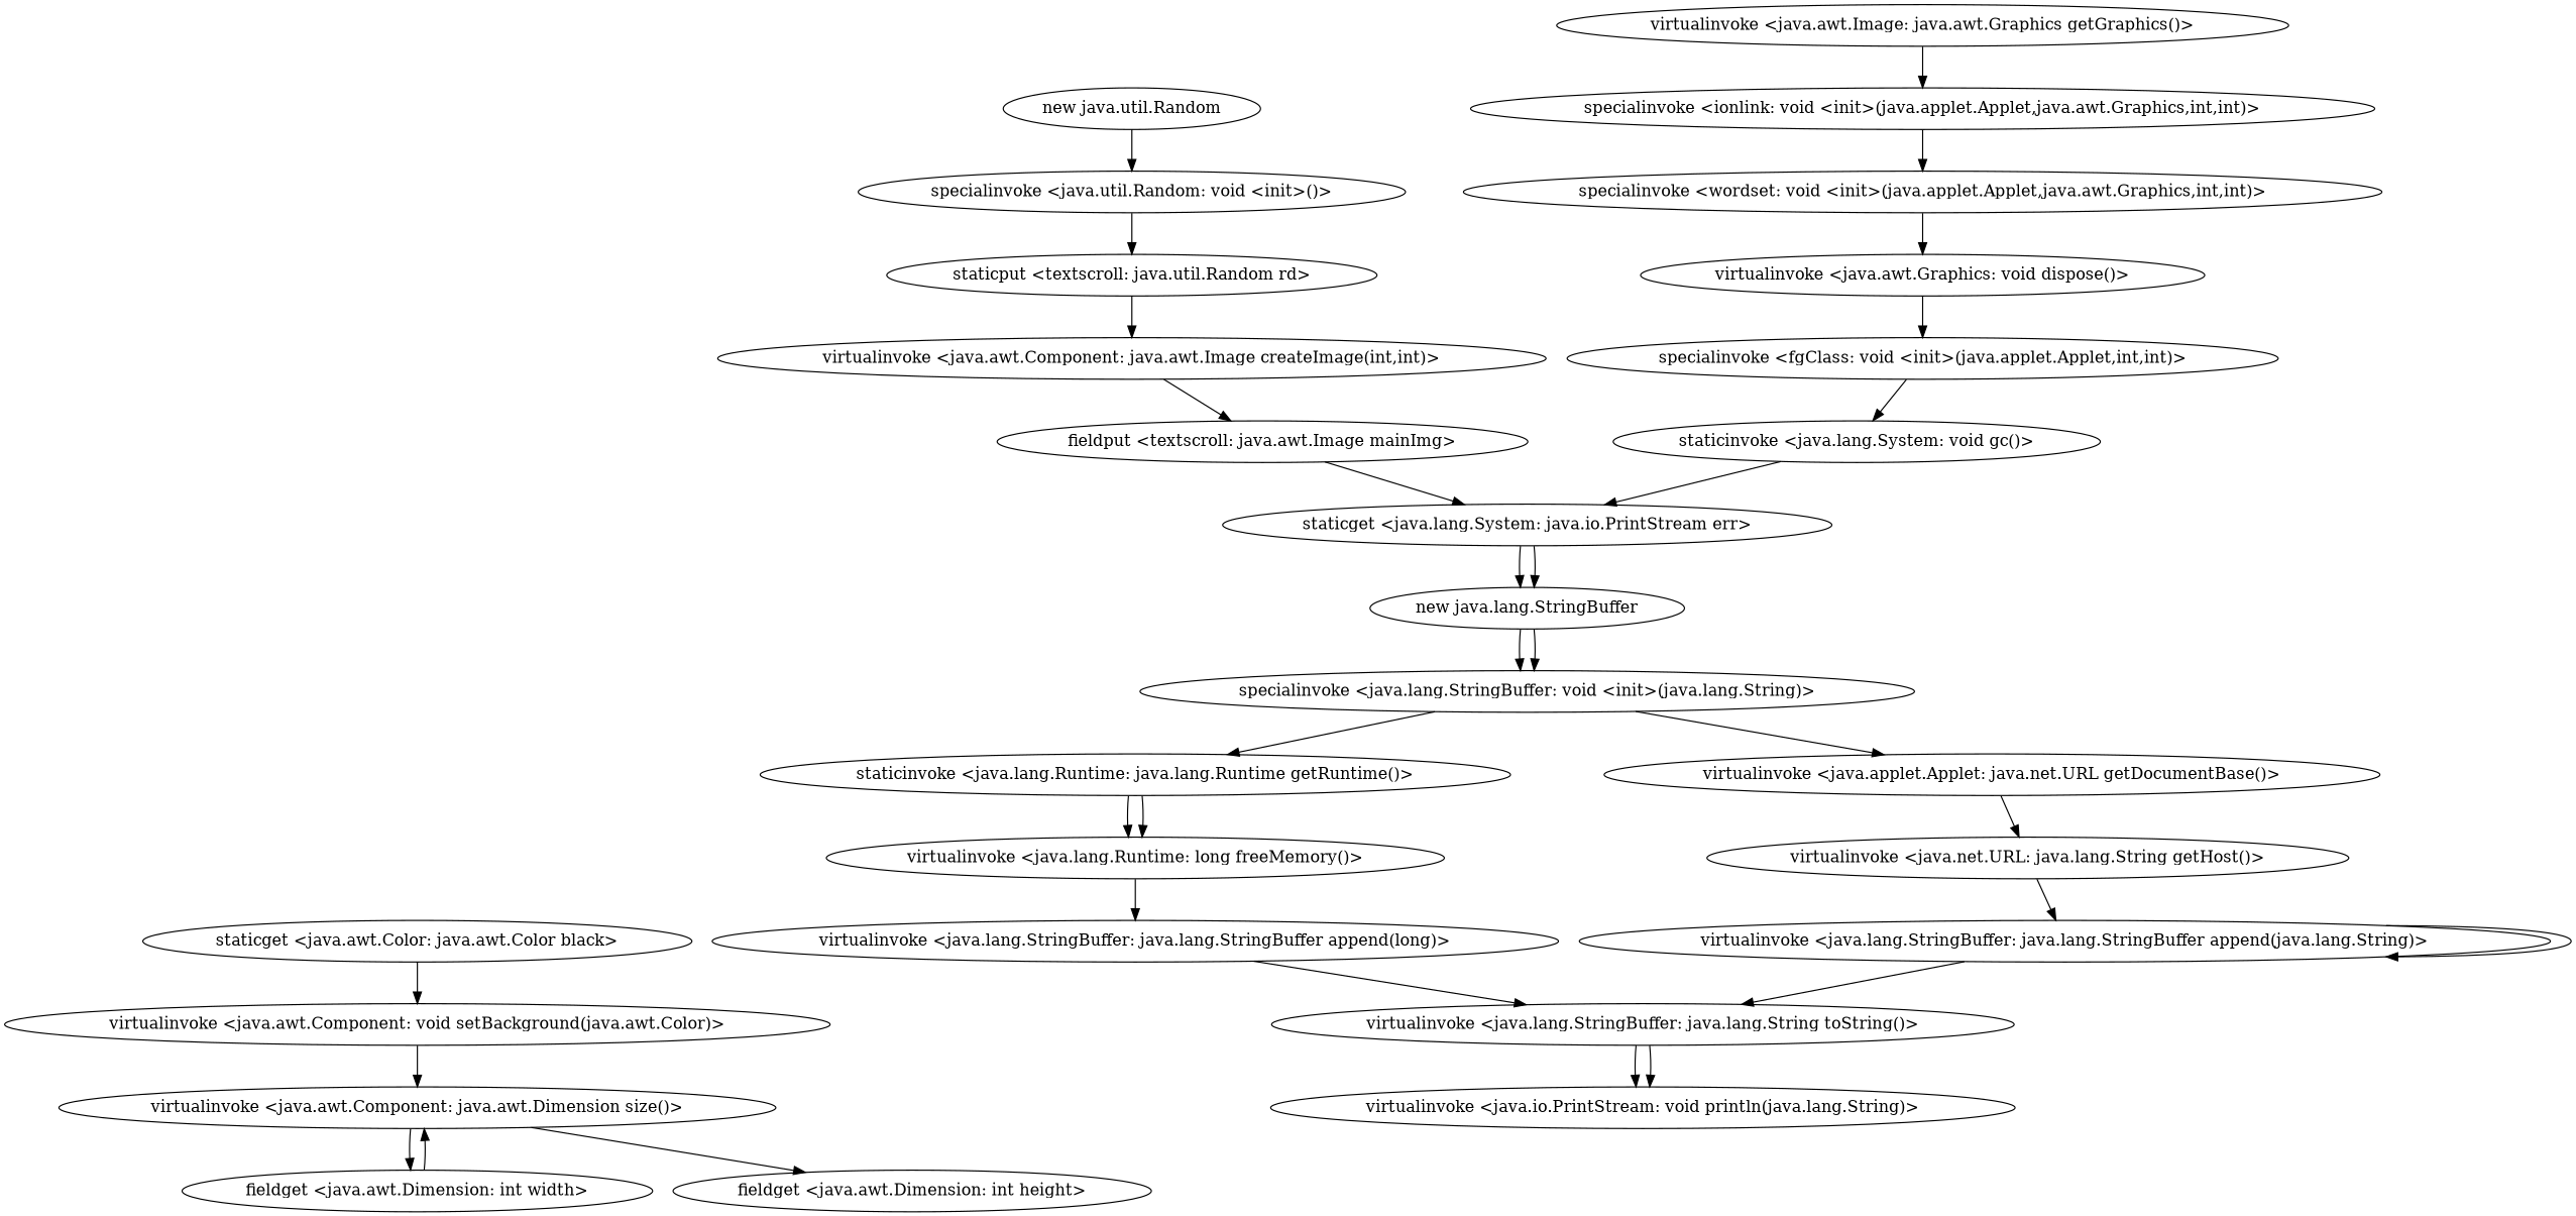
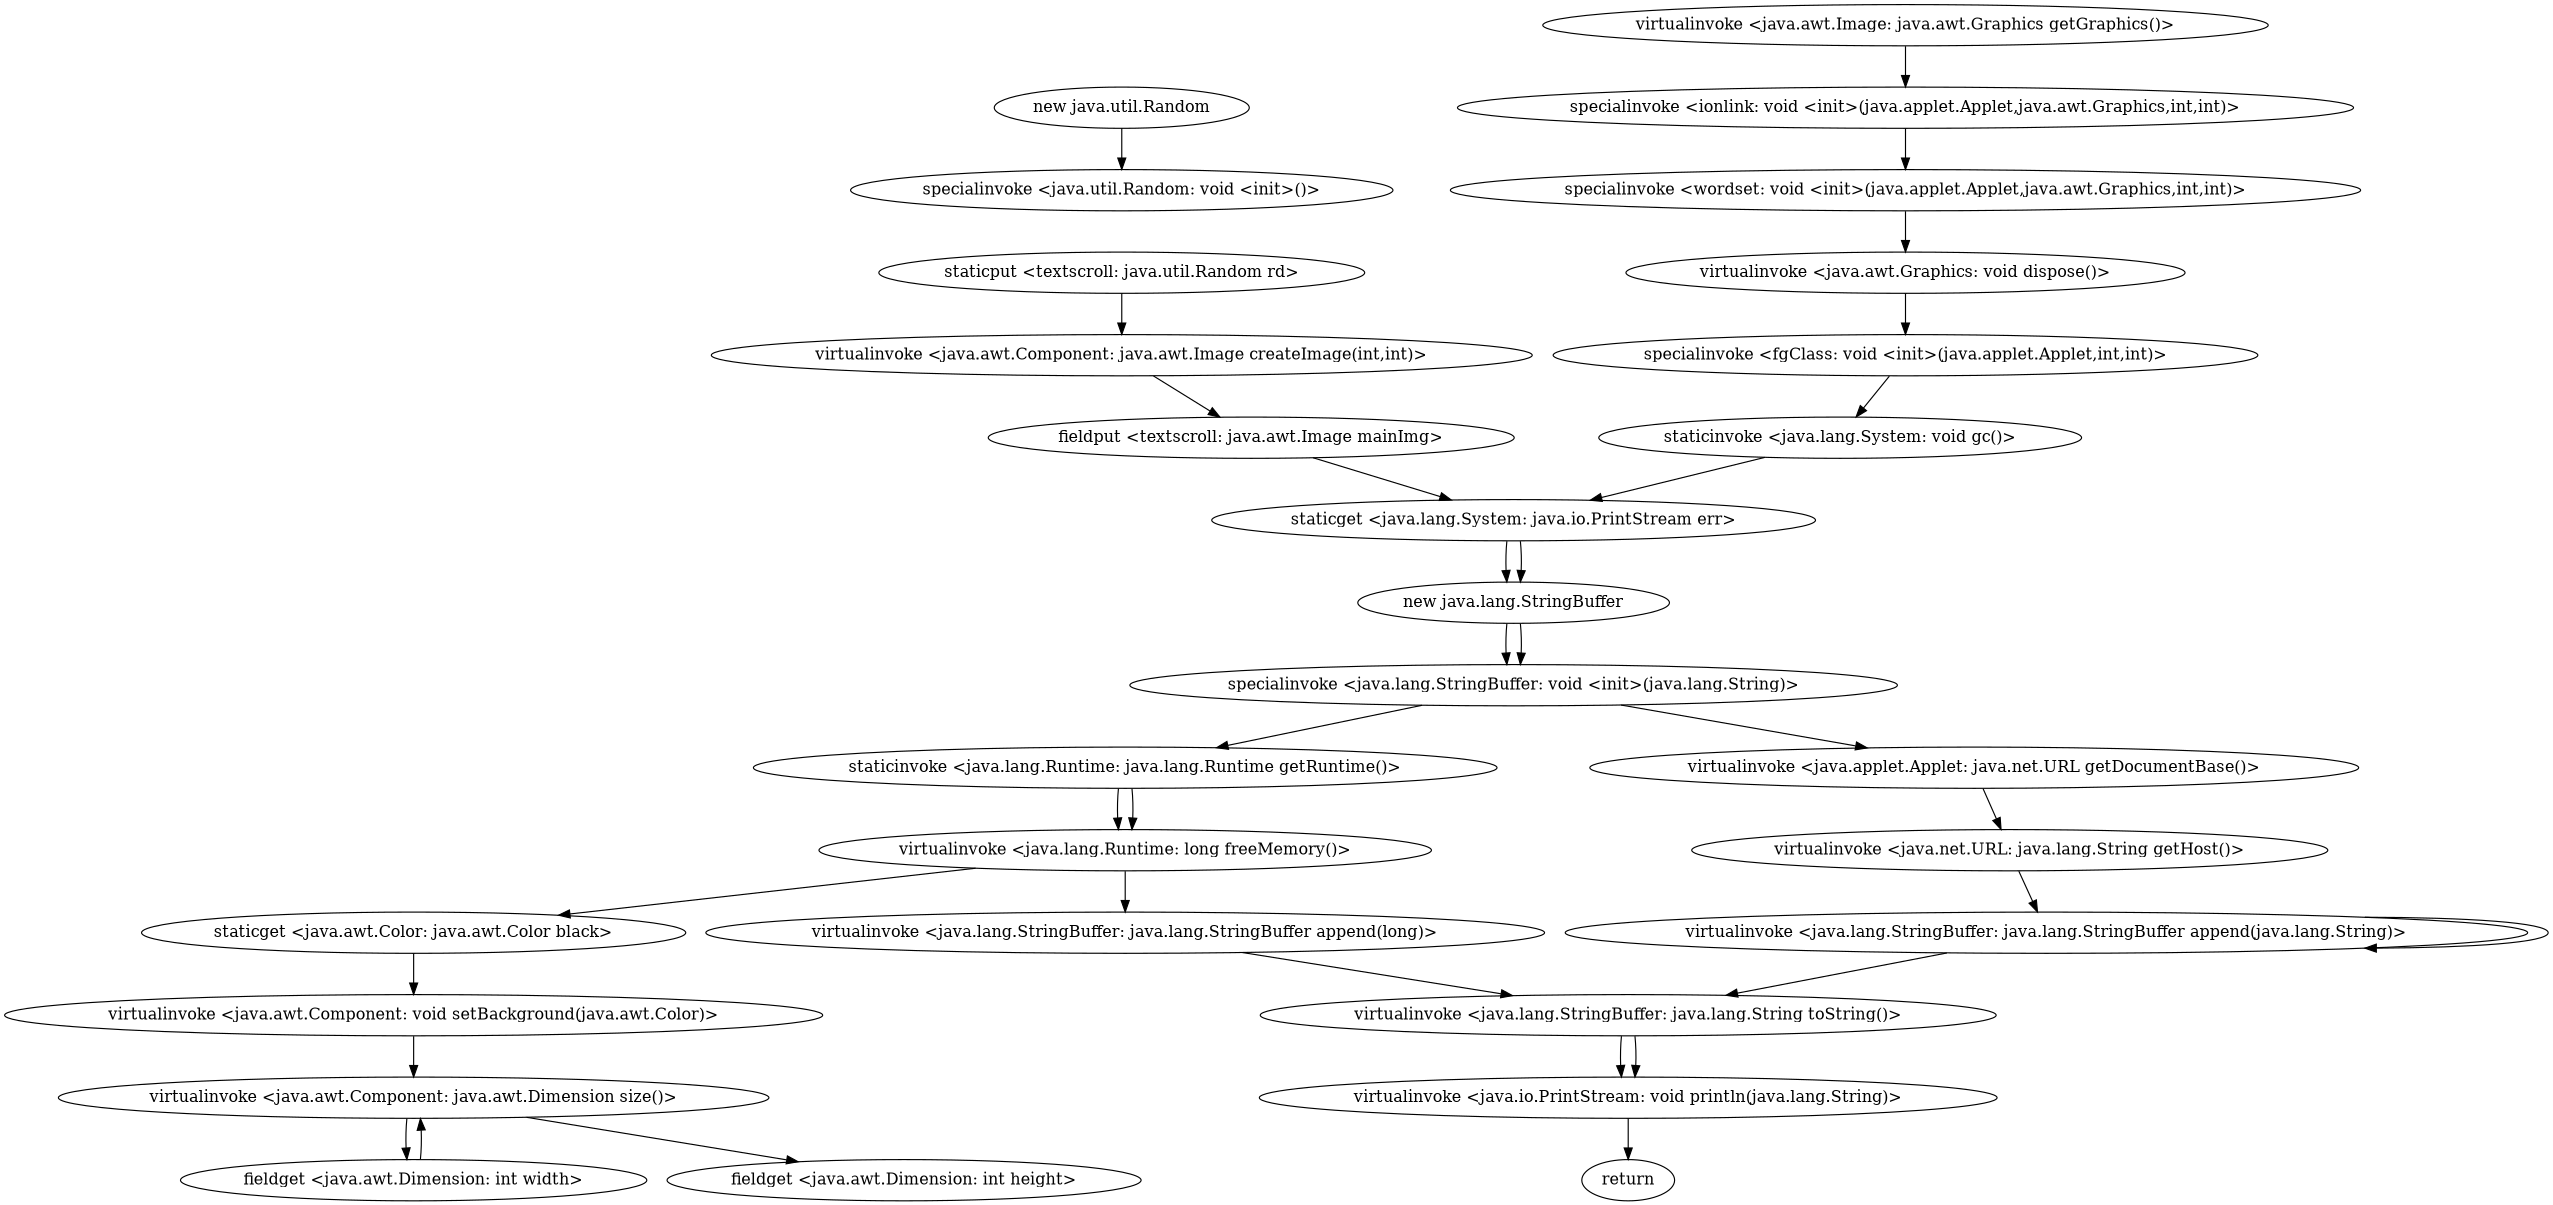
  digraph {
    "staticinvoke <java.lang.Runtime: java.lang.Runtime getRuntime()>"
    "virtualinvoke <java.lang.Runtime: long freeMemory()>"
    "staticget <java.awt.Color: java.awt.Color black>"
    "virtualinvoke <java.lang.StringBuffer: java.lang.StringBuffer append(long)>"
    "virtualinvoke <java.awt.Component: void setBackground(java.awt.Color)>"
    "virtualinvoke <java.lang.StringBuffer: java.lang.String toString()>"
    "virtualinvoke <java.awt.Component: java.awt.Dimension size()>"
    "fieldget <java.awt.Dimension: int width>"
    "fieldget <java.awt.Dimension: int height>"
    "new java.util.Random"
    "specialinvoke <java.util.Random: void <init>()>"
    "staticput <textscroll: java.util.Random rd>"
    "virtualinvoke <java.awt.Component: java.awt.Image createImage(int,int)>"
    "fieldput <textscroll: java.awt.Image mainImg>"
    "staticget <java.lang.System: java.io.PrintStream err>"
    "new java.lang.StringBuffer"
    "specialinvoke <java.lang.StringBuffer: void <init>(java.lang.String)>"
    "virtualinvoke <java.applet.Applet: java.net.URL getDocumentBase()>"
    "virtualinvoke <java.net.URL: java.lang.String getHost()>"
    "virtualinvoke <java.lang.StringBuffer: java.lang.StringBuffer append(java.lang.String)>"
    "virtualinvoke <java.io.PrintStream: void println(java.lang.String)>"
+   return
    "virtualinvoke <java.awt.Image: java.awt.Graphics getGraphics()>"
    "specialinvoke <ionlink: void <init>(java.applet.Applet,java.awt.Graphics,int,int)>"
    "specialinvoke <wordset: void <init>(java.applet.Applet,java.awt.Graphics,int,int)>"
    "virtualinvoke <java.awt.Graphics: void dispose()>"
    "specialinvoke <fgClass: void <init>(java.applet.Applet,int,int)>"
    "staticinvoke <java.lang.System: void gc()>"
    "staticinvoke <java.lang.Runtime: java.lang.Runtime getRuntime()>" -> "virtualinvoke <java.lang.Runtime: long freeMemory()>"
    "staticinvoke <java.lang.Runtime: java.lang.Runtime getRuntime()>" -> "virtualinvoke <java.lang.Runtime: long freeMemory()>"
+   "virtualinvoke <java.lang.Runtime: long freeMemory()>" -> "staticget <java.awt.Color: java.awt.Color black>"
    "virtualinvoke <java.lang.Runtime: long freeMemory()>" -> "virtualinvoke <java.lang.StringBuffer: java.lang.StringBuffer append(long)>"
    "staticget <java.awt.Color: java.awt.Color black>" -> "virtualinvoke <java.awt.Component: void setBackground(java.awt.Color)>"
    "virtualinvoke <java.lang.StringBuffer: java.lang.StringBuffer append(long)>" -> "virtualinvoke <java.lang.StringBuffer: java.lang.String toString()>"
    "virtualinvoke <java.awt.Component: void setBackground(java.awt.Color)>" -> "virtualinvoke <java.awt.Component: java.awt.Dimension size()>"
    "virtualinvoke <java.lang.StringBuffer: java.lang.String toString()>" -> "virtualinvoke <java.io.PrintStream: void println(java.lang.String)>"
    "virtualinvoke <java.lang.StringBuffer: java.lang.String toString()>" -> "virtualinvoke <java.io.PrintStream: void println(java.lang.String)>"
    "virtualinvoke <java.awt.Component: java.awt.Dimension size()>" -> "fieldget <java.awt.Dimension: int width>"
    "virtualinvoke <java.awt.Component: java.awt.Dimension size()>" -> "fieldget <java.awt.Dimension: int height>"
    "fieldget <java.awt.Dimension: int width>" -> "virtualinvoke <java.awt.Component: java.awt.Dimension size()>"
    "new java.util.Random" -> "specialinvoke <java.util.Random: void <init>()>"
-   "specialinvoke <java.util.Random: void <init>()>" -> "staticput <textscroll: java.util.Random rd>"
    "staticput <textscroll: java.util.Random rd>" -> "virtualinvoke <java.awt.Component: java.awt.Image createImage(int,int)>"
    "virtualinvoke <java.awt.Component: java.awt.Image createImage(int,int)>" -> "fieldput <textscroll: java.awt.Image mainImg>"
    "fieldput <textscroll: java.awt.Image mainImg>" -> "staticget <java.lang.System: java.io.PrintStream err>"
    "staticget <java.lang.System: java.io.PrintStream err>" -> "new java.lang.StringBuffer"
    "staticget <java.lang.System: java.io.PrintStream err>" -> "new java.lang.StringBuffer"
    "new java.lang.StringBuffer" -> "specialinvoke <java.lang.StringBuffer: void <init>(java.lang.String)>"
    "new java.lang.StringBuffer" -> "specialinvoke <java.lang.StringBuffer: void <init>(java.lang.String)>"
    "specialinvoke <java.lang.StringBuffer: void <init>(java.lang.String)>" -> "staticinvoke <java.lang.Runtime: java.lang.Runtime getRuntime()>"
    "specialinvoke <java.lang.StringBuffer: void <init>(java.lang.String)>" -> "virtualinvoke <java.applet.Applet: java.net.URL getDocumentBase()>"
    "virtualinvoke <java.applet.Applet: java.net.URL getDocumentBase()>" -> "virtualinvoke <java.net.URL: java.lang.String getHost()>"
    "virtualinvoke <java.net.URL: java.lang.String getHost()>" -> "virtualinvoke <java.lang.StringBuffer: java.lang.StringBuffer append(java.lang.String)>"
    "virtualinvoke <java.lang.StringBuffer: java.lang.StringBuffer append(java.lang.String)>" -> "virtualinvoke <java.lang.StringBuffer: java.lang.String toString()>"
    "virtualinvoke <java.lang.StringBuffer: java.lang.StringBuffer append(java.lang.String)>" -> "virtualinvoke <java.lang.StringBuffer: java.lang.StringBuffer append(java.lang.String)>"
+   "virtualinvoke <java.io.PrintStream: void println(java.lang.String)>" -> return
    "virtualinvoke <java.awt.Image: java.awt.Graphics getGraphics()>" -> "specialinvoke <ionlink: void <init>(java.applet.Applet,java.awt.Graphics,int,int)>"
    "specialinvoke <ionlink: void <init>(java.applet.Applet,java.awt.Graphics,int,int)>" -> "specialinvoke <wordset: void <init>(java.applet.Applet,java.awt.Graphics,int,int)>"
    "specialinvoke <wordset: void <init>(java.applet.Applet,java.awt.Graphics,int,int)>" -> "virtualinvoke <java.awt.Graphics: void dispose()>"
    "virtualinvoke <java.awt.Graphics: void dispose()>" -> "specialinvoke <fgClass: void <init>(java.applet.Applet,int,int)>"
    "specialinvoke <fgClass: void <init>(java.applet.Applet,int,int)>" -> "staticinvoke <java.lang.System: void gc()>"
    "staticinvoke <java.lang.System: void gc()>" -> "staticget <java.lang.System: java.io.PrintStream err>"
  }
